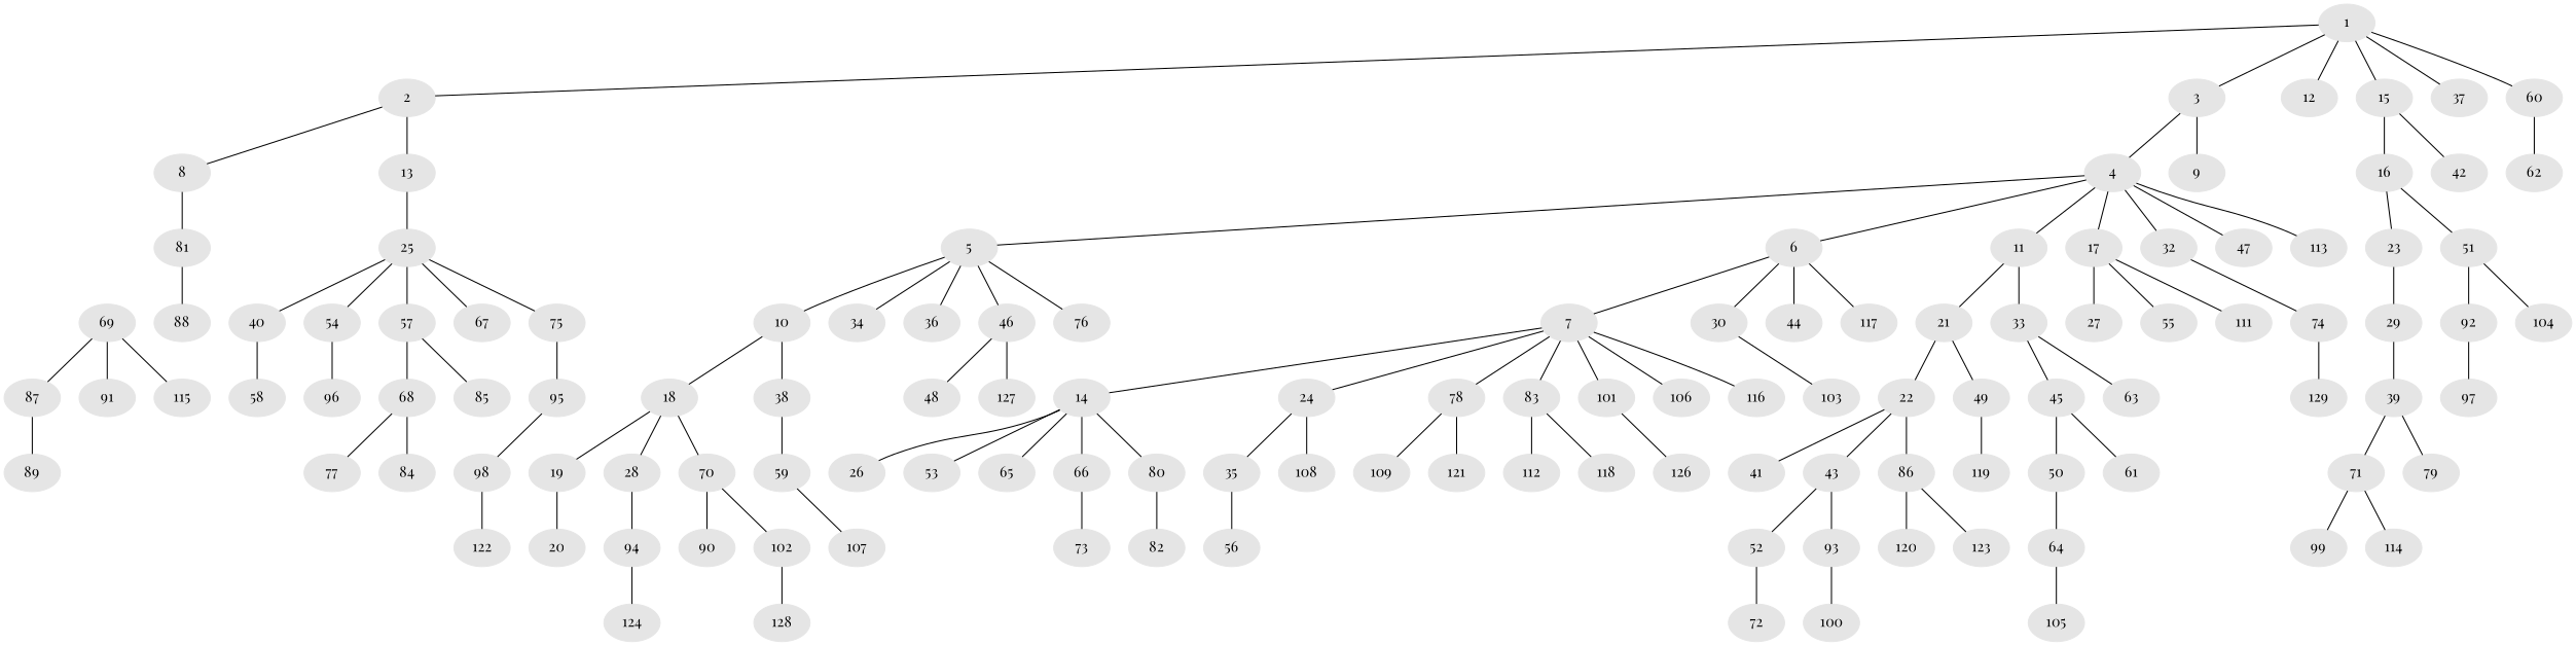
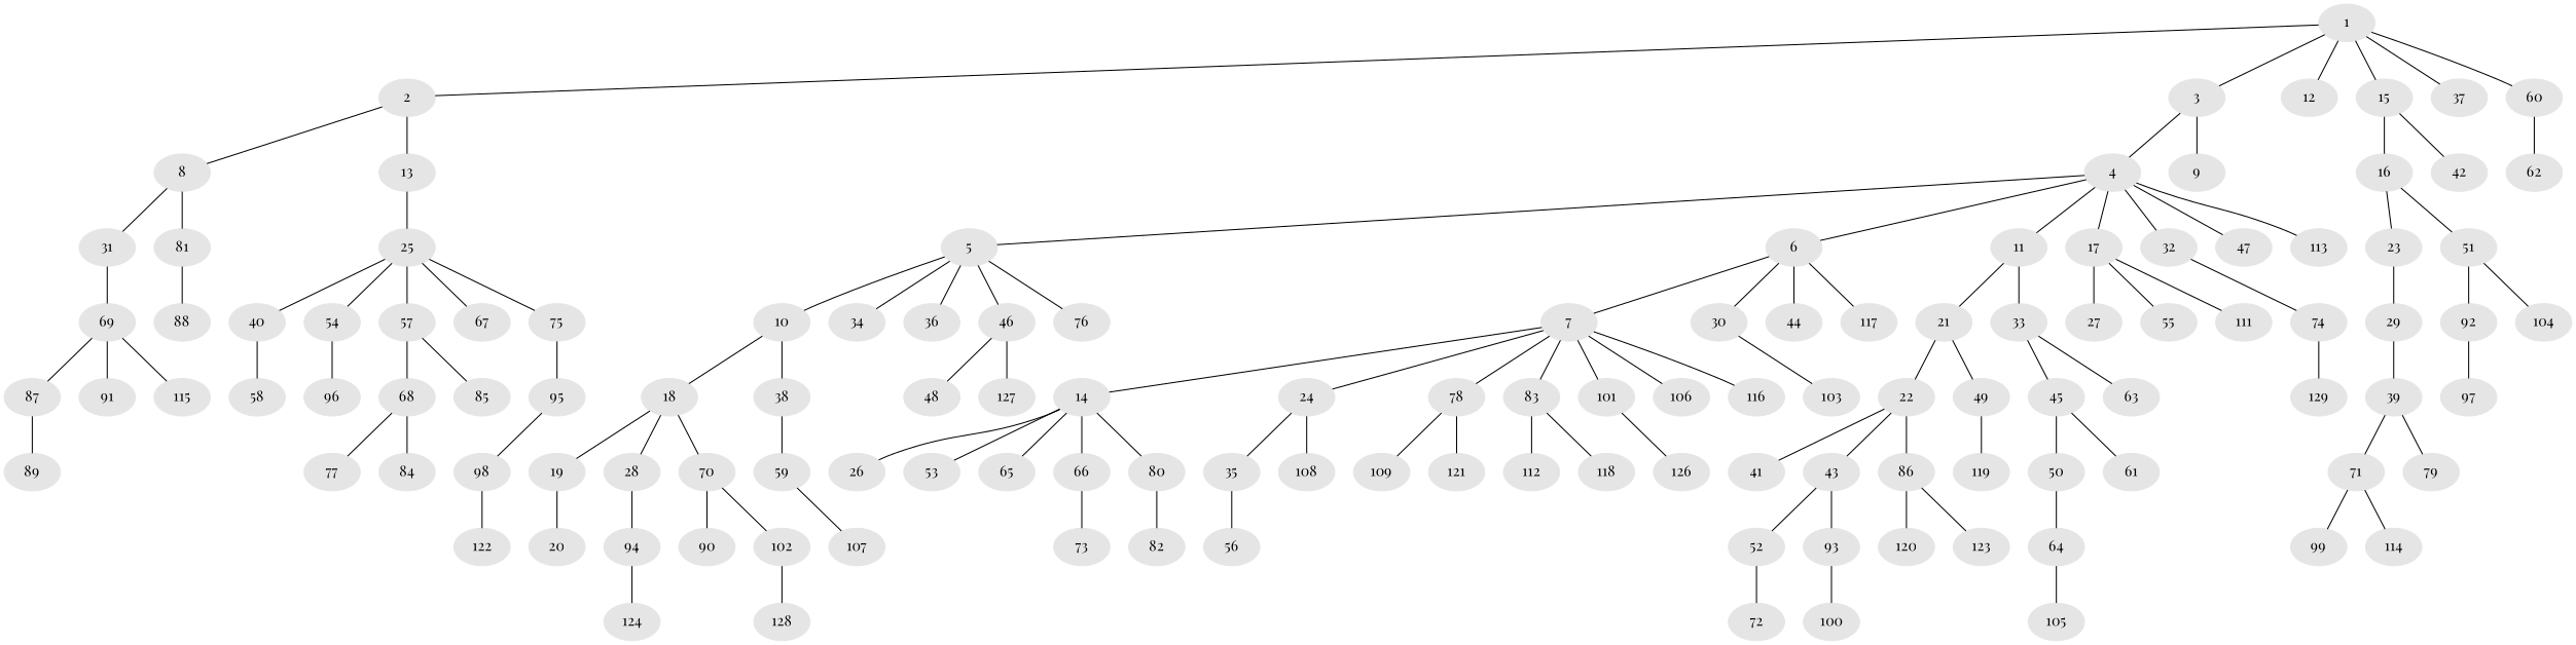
  graph {
    fontname="Playfair Display"
    node [color=gray90 fontname="Playfair Display" style=filled]
    edge [fontname="Playfair Display"]
    1
    2
    3
    12
    15
    37
    60
    8
    13
    4
    9
    16
    42
    62
+   31
    81
    25
    5
    6
    11
    17
    32
    47
    113
    10
    34
    36
    46
    76
    7
    30
    44
    117
    21
    33
    27
    55
    111
    74
    18
    38
    48
    127
    14
    24
    78
    83
    101
    106
    116
    103
    26
    53
    65
    66
    80
    35
    108
    109
    121
    112
    118
    126
    69
    88
    19
    28
    70
    59
    22
    49
    45
    63
    40
    54
    57
    67
    75
    73
    82
    23
    51
    29
    92
    104
    20
    94
    90
    102
    41
    43
    86
    119
    52
    93
    120
    123
    39
    56
    58
    96
    68
    85
    95
    124
    71
    79
    87
    91
    115
    129
    50
    61
    107
    99
    114
    72
    100
    64
    105
    97
    77
    84
    89
    128
    98
    122
    1 -- 2
    1 -- 3
    1 -- 12
    1 -- 15
    1 -- 37
    1 -- 60
    2 -- 8
    2 -- 13
    3 -- 4
    3 -- 9
    15 -- 16
    15 -- 42
    60 -- 62
+   8 -- 31
    8 -- 81
    13 -- 25
    4 -- 5
    4 -- 6
    4 -- 11
    4 -- 17
    4 -- 32
    4 -- 47
    4 -- 113
    16 -- 23
    16 -- 51
+   31 -- 69
    81 -- 88
    25 -- 40
    25 -- 54
    25 -- 57
    25 -- 67
    25 -- 75
    5 -- 10
    5 -- 34
    5 -- 36
    5 -- 46
    5 -- 76
    6 -- 7
    6 -- 30
    6 -- 44
    6 -- 117
    11 -- 21
    11 -- 33
    17 -- 27
    17 -- 55
    17 -- 111
    32 -- 74
    10 -- 18
    10 -- 38
    46 -- 48
    46 -- 127
    7 -- 14
    7 -- 24
    7 -- 78
    7 -- 83
    7 -- 101
    7 -- 106
    7 -- 116
    30 -- 103
    21 -- 22
    21 -- 49
    33 -- 45
    33 -- 63
    74 -- 129
    18 -- 19
    18 -- 28
    18 -- 70
    38 -- 59
    14 -- 26
    14 -- 53
    14 -- 65
    14 -- 66
    14 -- 80
    24 -- 35
    24 -- 108
    78 -- 109
    78 -- 121
    83 -- 112
    83 -- 118
    101 -- 126
    66 -- 73
    80 -- 82
    35 -- 56
    69 -- 87
    69 -- 91
    69 -- 115
    19 -- 20
    28 -- 94
    70 -- 90
    70 -- 102
    59 -- 107
    22 -- 41
    22 -- 43
    22 -- 86
    49 -- 119
    45 -- 50
    45 -- 61
    40 -- 58
    54 -- 96
    57 -- 68
    57 -- 85
    75 -- 95
    23 -- 29
    51 -- 92
    51 -- 104
    29 -- 39
    92 -- 97
    94 -- 124
    102 -- 128
    43 -- 52
    43 -- 93
    86 -- 120
    86 -- 123
    52 -- 72
    93 -- 100
    39 -- 71
    39 -- 79
    68 -- 77
    68 -- 84
    95 -- 98
    71 -- 99
    71 -- 114
    87 -- 89
    50 -- 64
    64 -- 105
    98 -- 122
  }
